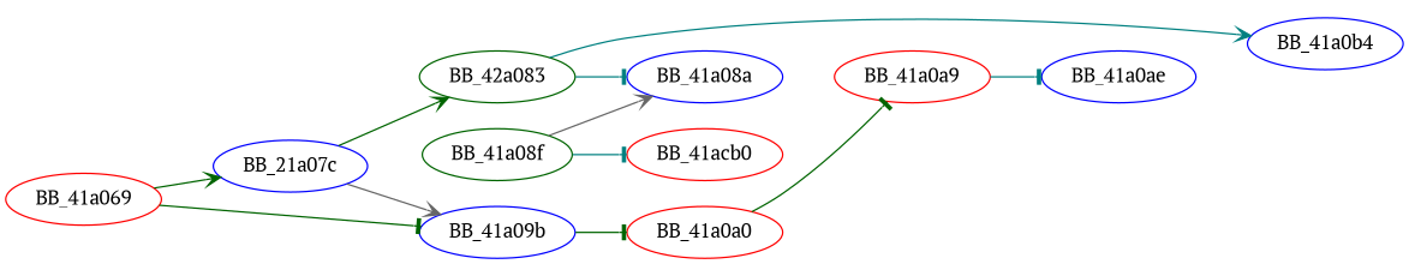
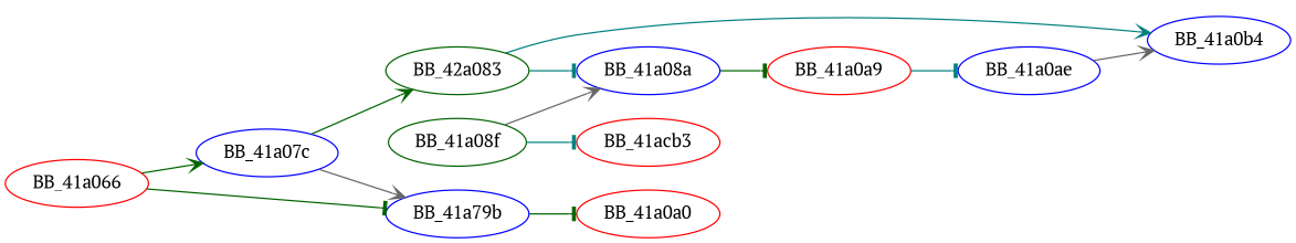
  digraph {
    fontname="PT Serif"
    rankdir=LR
    node [color=blue fontname="PT Serif"]
    edge [arrowhead=vee color=darkgreen fontname="PT Serif"]
-   BB_41a07c [label=BB_21a07c]
-   BB_41a069 [color=red]
-   BB_41a09b
+   BB_41a07c
+   BB_41a069 [color=red label=BB_41a066]
+   BB_41a09b [label=BB_41a79b]
    n4 [color=darkgreen label=BB_42a083]
    BB_41a0a0 [color=red]
    BB_41a08a
    BB_41a0b4
    BB_41a0a9 [color=red]
    BB_41a08f [color=darkgreen]
-   BB_41acb0 [color=red]
+   BB_41acb0 [color=red label=BB_41acb3]
    BB_41a0ae
    BB_41a07c -> BB_41a09b [color=gray40]
    BB_41a07c -> n4
    BB_41a069 -> BB_41a07c
    BB_41a069 -> BB_41a09b [arrowhead=tee]
    BB_41a09b -> BB_41a0a0 [arrowhead=tee]
    n4 -> BB_41a08a [arrowhead=tee color=teal]
    n4 -> BB_41a0b4 [color=teal]
-   BB_41a0a0 -> BB_41a0a9 [arrowhead=tee]
+   BB_41a08a -> BB_41a0a9 [arrowhead=tee]
    BB_41a0a9 -> BB_41a0ae [arrowhead=tee color=teal]
    BB_41a08f -> BB_41a08a [color=gray40]
    BB_41a08f -> BB_41acb0 [arrowhead=tee color=teal]
+   BB_41a0ae -> BB_41a0b4 [color=gray40]
  }
